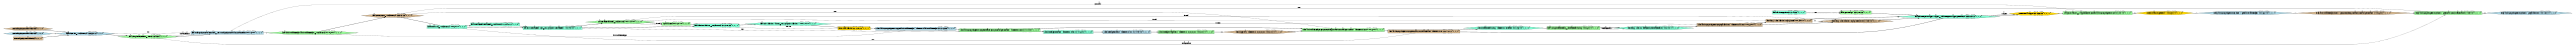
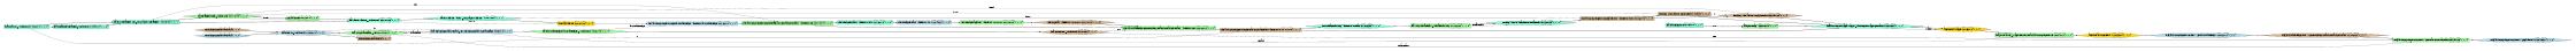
  digraph {
    rankdir=LR
    node [fillcolor=palegreen shape=note style=filled]
    edge [arrowhead=odot style=bold]
    n1 [fillcolor=tan label="doNothing().when(vifDriver).unplug(intDef)@@@29@@@['1', '0', '0']"]
    n2 [fillcolor=aquamarine label="final LibvirtRequestWrapper wrapper = LibvirtRequestWrapper.getInstance()@@@22@@@['1', '1', '1']" shape=hexagon]
    n3 [fillcolor=tan label="doNothing().when(vifDriver).unplug(intDef,true)@@@29@@@['0', '1', '0']" shape=hexagon]
    n4 [fillcolor=gold label="assertNotNull(wrapper)@@@23@@@['1', '1', '1']" shape=hexagon]
    n5 [label="fail(e.getMessage())@@@20@@@['1', '1', '1']"]
    n6 [fillcolor=aquamarine label="final Domain vm = Mockito.mock()@@@8@@@['1', '1', '1']"]
    n7 [fillcolor=tan label="when(libvirtComputingResource.getDomain(conn,instanceName)).thenReturn(vm)@@@17@@@['1', '1', '1']"]
    n8 [fillcolor=aquamarine label="final List<InterfaceDef> nics = new ArrayList<InterfaceDef>()@@@9@@@['1', '1', '1']"]
    n9 [fillcolor=aquamarine label="final InterfaceDef interfaceDef = Mockito.mock()@@@9@@@['1', '1', '0']"]
    n10 [fillcolor=aquamarine label="when(interfaceDef.toString()).thenReturn(\"Interface\")@@@25@@@['1', '1', '0']" shape=hexagon]
    n11 [label="when(libvirtComputingResource.getInterfaces(conn,command.getVmName())).thenReturn(nics)@@@14@@@['1', '1', '1']"]
    n12 [fillcolor=aquamarine label="final VifDriver vifDriver = Mockito.mock()@@@10@@@['1', '1', '1']"]
    n13 [label="final InterfaceDef intDef = Mockito.mock()@@@11@@@['1', '1', '0']" shape=hexagon]
    n14 [label="final Answer answer = wrapper.execute(command,libvirtComputingResource)@@@24@@@['1', '1', '1']"]
    n15 [fillcolor=gold label="assertTrue(answer.getResult())@@@25@@@['1', '1', '1']" shape=hexagon]
    n16 [fillcolor=lightblue label="verify(libvirtComputingResource,times(1)).getLibvirtUtilitiesHelper()@@@26@@@['1', '1', '1']" shape=hexagon]
    n17 [fillcolor=tan label="verify(libvirtUtilitiesHelper,times(1)).getConnectionByVmName(command.getVmName())@@@28@@@['1', '1', '1']" shape=hexagon]
    n18 [fillcolor=lightblue label="final UnPlugNicCommand command = new UnPlugNicCommand(nic,instanceName)@@@5@@@['1', '1', '1']"]
    n19 [label="final LibvirtUtilitiesHelper libvirtUtilitiesHelper = Mockito.mock()@@@6@@@['1', '1', '1']" shape=hexagon]
    n20 [fillcolor=lightblue label="when(libvirtComputingResource.getLibvirtUtilitiesHelper()).thenReturn(libvirtUtilitiesHelper)@@@13@@@['1', '1', '1']"]
    n21 [fillcolor=tan label="final Connect conn = Mockito.mock()@@@7@@@['1', '1', '1']" shape=hexagon]
    n22 [fillcolor=aquamarine label="when(intDef.getDevName()).thenReturn(\"eth0\")@@@18@@@['1', '1', '0']"]
    n23 [fillcolor=lightblue label="when(intDef.getBrName()).thenReturn(\"br0\")@@@19@@@['1', '1', '0']"]
    n24 [label="when(intDef.getMacAddress()).thenReturn(\"00:00:00:00\")@@@20@@@['1', '1', '0']"]
    n25 [label="when(libvirtUtilitiesHelper.getConnectionByVmName(command.getVmName())).thenReturn(conn)@@@16@@@['1', '1', '1']"]
    n26 [label="verify(libvirtComputingResource,times(1)).getDomain(conn,instanceName)@@@29@@@['1', '1', '1']"]
    n27 [fillcolor=lightblue label="verify(libvirtComputingResource,times(1)).getAllVifDrivers()@@@42@@@['1', '1', '0']" shape=hexagon]
    n28 [fillcolor=aquamarine label="doNothing().when(vm).detachDevice(interfaceDefStr)@@@27@@@['1', '1', '0']" shape=hexagon]
    n29 [fillcolor=tan label="when(libvirtComputingResource.getAllVifDrivers()).thenReturn(drivers)@@@28@@@['1', '1', '0']"]
    n30 [label="final String interfaceDefStr = interfaceDef.toString()@@@26@@@['1', '1', '0']"]
    n31 [fillcolor=tan label="testUnPlugNicCommandMatchMack['0', '1', '0']" shape=hexagon]
    n32 [fillcolor=lightblue label="final NicTO nic = Mockito.mock()@@@3@@@['1', '1', '1']" shape=hexagon]
    n33 [label="final String instanceName = \"Test\"@@@4@@@['1', '1', '1']" shape=hexagon]
    n34 [fillcolor=tan label="when(nic.getMac()).thenReturn(\"00:00:00:00\")@@@21@@@['1', '1', '0']" shape=hexagon]
    n35 [fillcolor=gold label="drivers.add(vifDriver)@@@12@@@['1', '1', '1']"]
    n36 [fillcolor=aquamarine label="final List<VifDriver> drivers = new ArrayList<VifDriver>()@@@11@@@['1', '1', '1']" shape=hexagon]
    n37 [label="nics.add(intDef)@@@12@@@['1', '1', '0']"]
    n38 [fillcolor=lightblue label="testUnPlugNicCommandMatchMack['1', '0', '0']" shape=hexagon]
    n39 [fillcolor=aquamarine label="final LibvirtException e@@@19@@@['1', '1', '1']"]
    n40 [fillcolor=tan label="testUnPlugNicCommandNoNics['0', '0', '1']"]
    n1 -> n2 [arrowhead=diamond]
    n1 -> n3 [arrowhead=diamond label=0 style=dashed]
    n2 -> n4 [arrowhead=diamond]
    n2 -> n4 [arrowhead=normal label=wrapper style=solid]
    n3 -> n2 [arrowhead=normal]
    n4 -> n14
    n5 -> n2 [arrowhead=normal]
    n6 -> n7 [label=vm style=solid]
    n6 -> n8 [arrowhead=diamond]
    n6 -> n9 [arrowhead=diamond]
    n7 -> n2
    n7 -> n10 [arrowhead=normal]
    n8 -> n11 [arrowhead=normal label=nics style=solid]
    n8 -> n12 [arrowhead=diamond]
    n8 -> n13 [arrowhead=diamond]
    n9 -> n8
    n10 -> n30
    n11 -> n22 [arrowhead=normal]
    n11 -> n25 [arrowhead=diamond]
    n12 -> n35 [label=vifDriver style=solid]
    n12 -> n36
    n13 -> n1 [label=intDef style=solid]
    n13 -> n3 [arrowhead=diamond label=intDef style=solid]
    n13 -> n37 [arrowhead=normal label=intDef style=solid]
    n13 -> n37 [arrowhead=normal]
    n14 -> n15 [arrowhead=normal]
    n15 -> n16
    n16 -> n17
    n17 -> n26 [arrowhead=diamond]
    n18 -> n14 [label=command style=solid]
    n18 -> n19
    n19 -> n20 [label=libvirtUtilitiesHelper style=solid]
    n19 -> n21 [arrowhead=diamond]
    n20 -> n11
-   n21 -> n6
    n21 -> n25 [arrowhead=normal label=conn style=solid]
    n21 -> n26 [label=conn style=solid]
    n22 -> n23 [arrowhead=normal]
    n23 -> n24 [arrowhead=normal]
    n24 -> n34 [arrowhead=diamond]
    n25 -> n7
    n26 -> n27 [arrowhead=diamond]
    n28 -> n29 [arrowhead=diamond]
    n29 -> n1 [arrowhead=diamond]
    n29 -> n3 [arrowhead=normal]
    n30 -> n28 [arrowhead=normal label=interfaceDefStr style=solid]
    n30 -> n28 [arrowhead=normal]
    n31 -> n32 [arrowhead=normal]
    n32 -> n18 [label=nic style=solid]
    n32 -> n33 [arrowhead=normal]
    n33 -> n18
    n33 -> n18 [label=instanceName style=solid]
    n33 -> n26 [arrowhead=diamond label=instanceName style=solid]
    n34 -> n25 [arrowhead=normal]
    n35 -> n20 [arrowhead=diamond]
    n36 -> n29 [label=drivers style=solid]
    n36 -> n35
    n37 -> n12
    n38 -> n32
    n39 -> n5 [arrowhead=normal label=true style=dotted]
    n39 -> n5 [arrowhead=diamond]
-   n40 -> n32 [arrowhead=normal]
+   n32 -> n40 [arrowhead=normal]
  }
